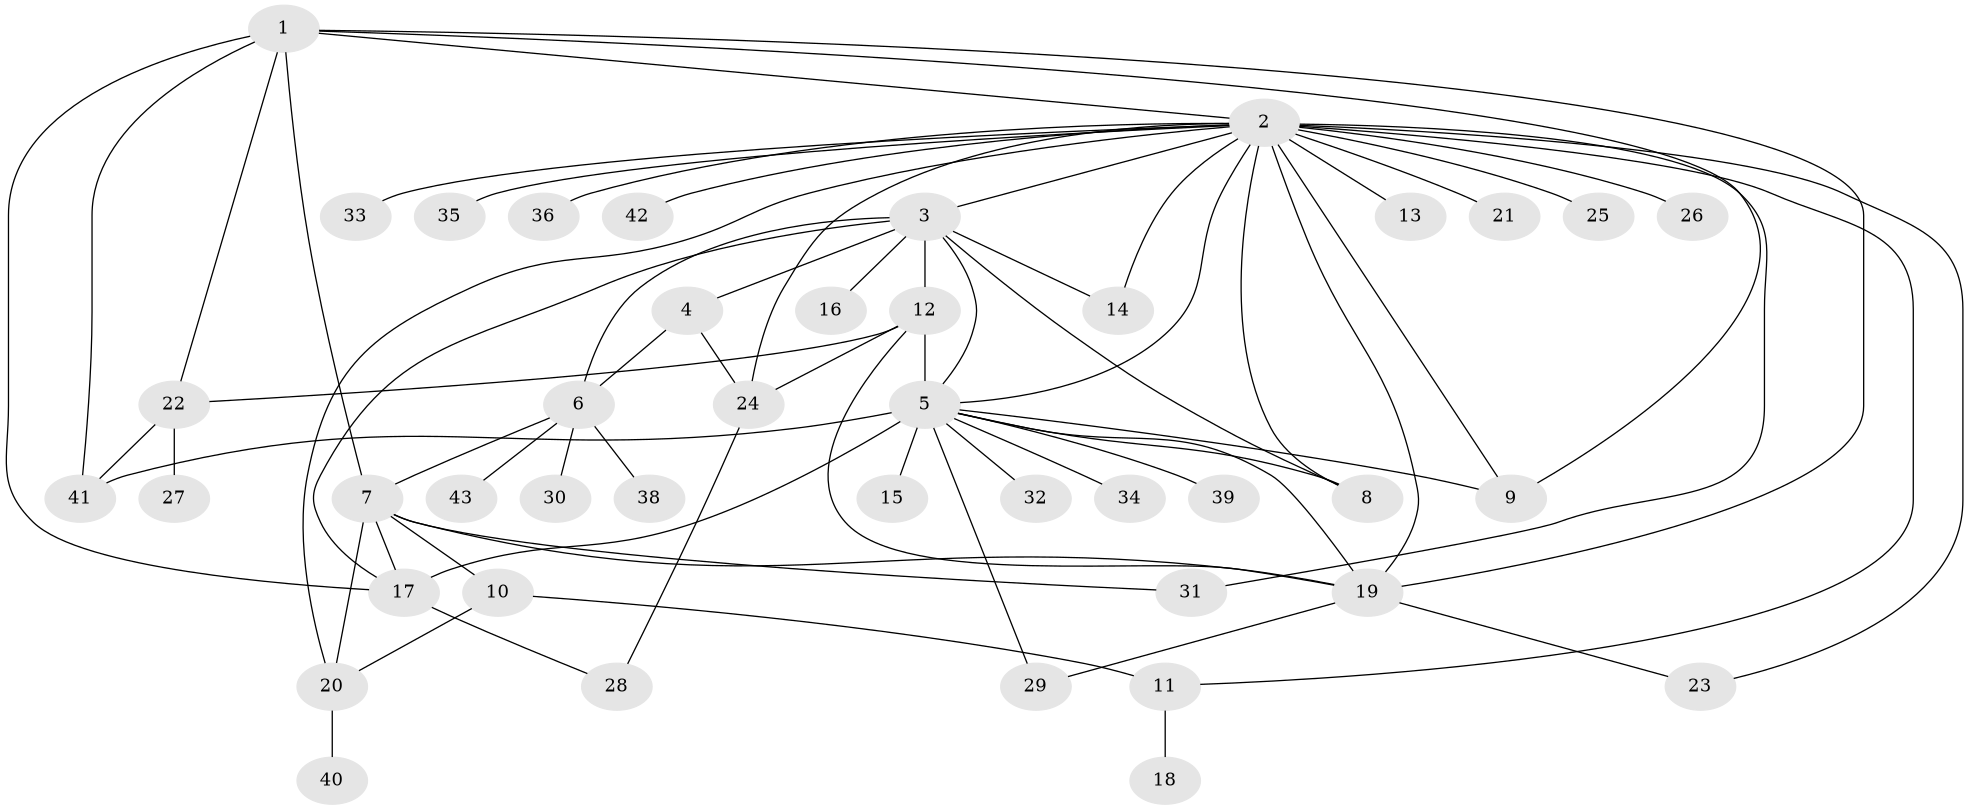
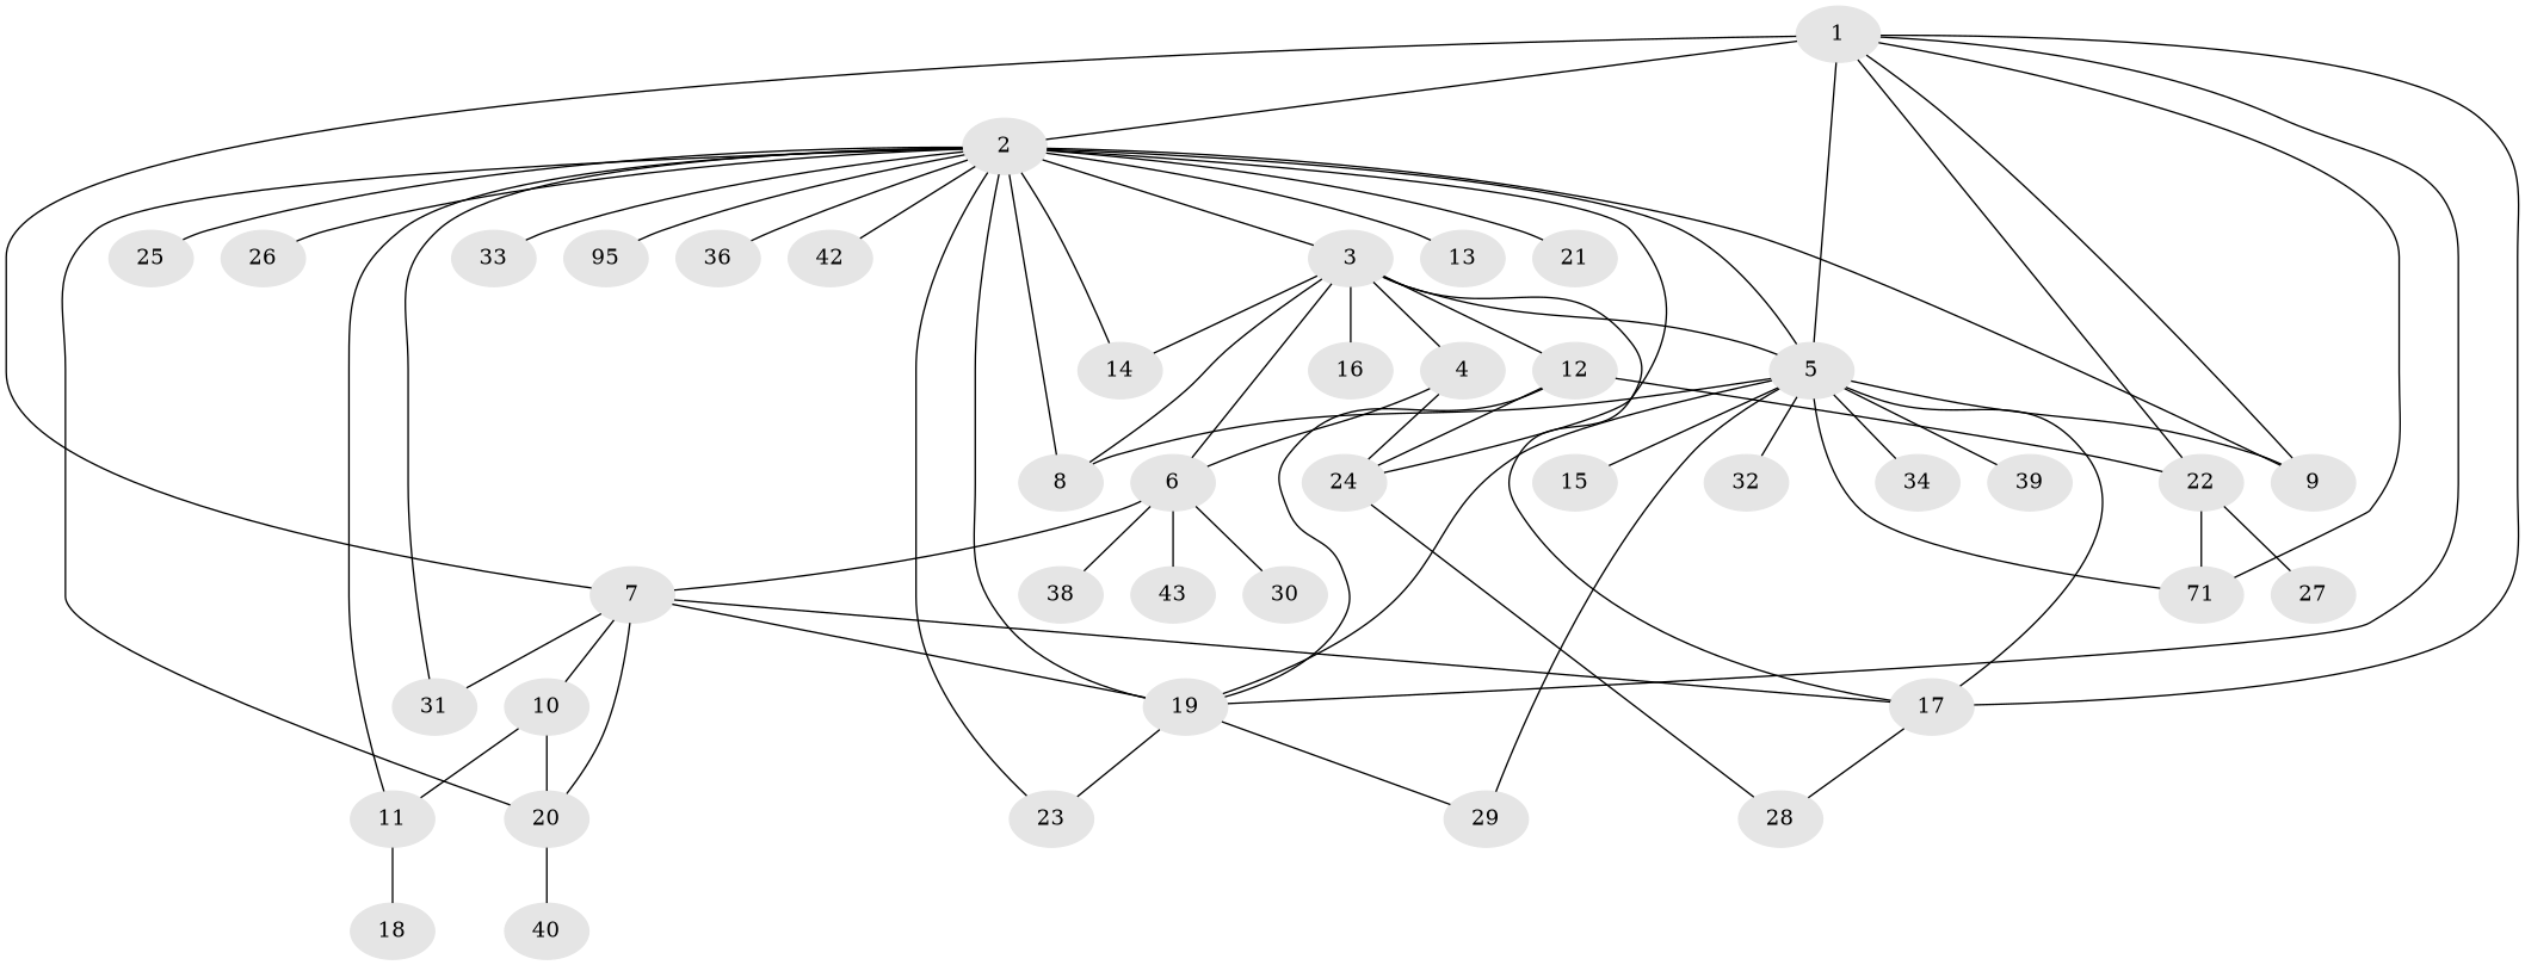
  graph {
    node [color=gray90 style=filled]
    edge [weight=1.0]
    1
    2
    5
    7
    9
    17
    19
    22
-   41
+   41 [label=71]
    3
    8
    11
    13
    14
    20
    21
    23
    24
    25
    26
    31
    33
-   35
+   35 [label=95]
    36
    42
    15
    29
    32
    34
    39
    10
    28
    27
    4
    6
    12
    16
    18
    40
    30
    38
    43
    1 -- 2
-   12 -- 5 [weight=12.0]
+   1 -- 5 [weight=12.0]
    1 -- 7
    1 -- 9
    1 -- 17
    1 -- 19
    1 -- 22
    1 -- 41
    2 -- 5 [weight=2.0]
    2 -- 9 [weight=3.0]
    2 -- 19 [weight=2.0]
    2 -- 3
    2 -- 8
    2 -- 11
    2 -- 13
    2 -- 14
    2 -- 20
    2 -- 21
    2 -- 23
    2 -- 24
    2 -- 25
    2 -- 26
    2 -- 31
    2 -- 33
    2 -- 35
    2 -- 36
    2 -- 42
    5 -- 9
    5 -- 17 [weight=2.0]
    5 -- 19
    5 -- 41
    5 -- 8 [weight=2.0]
    5 -- 15
    5 -- 29
    5 -- 32
    5 -- 34
    5 -- 39
    7 -- 17
    7 -- 19
    7 -- 20
    7 -- 31
    7 -- 10
    17 -- 28
    19 -- 23
    19 -- 29
    22 -- 41
    22 -- 27 [weight=2.0]
    3 -- 5 [weight=2.0]
    3 -- 17
    3 -- 8
    3 -- 14
    3 -- 4 [weight=2.0]
    3 -- 6
    3 -- 12 [weight=4.0]
    3 -- 16
    11 -- 18
    20 -- 40
    24 -- 28
    10 -- 11
    10 -- 20
    4 -- 24
    4 -- 6
    6 -- 7
    6 -- 30
    6 -- 38
    6 -- 43
    12 -- 19
    12 -- 22
    12 -- 24
  }
